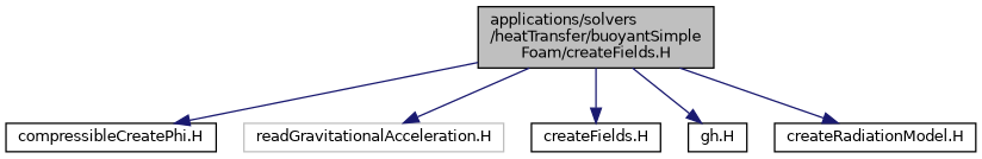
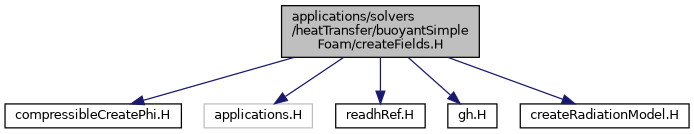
  digraph {
    node [color=black fontname=Helvetica fontsize=10 shape=record]
    edge [color=midnightblue fontname=Helvetica fontsize=10 labelfontname=Helvetica labelfontsize=10 style=solid]
    n1 [fillcolor=grey75 fontcolor=black height=0.2 label="applications/solvers\l/heatTransfer/buoyantSimple\lFoam/createFields.H" style=filled width=0.4]
    n2 [height=0.2 label="compressibleCreatePhi.H" width=0.4]
-   n3 [color=grey75 height=0.2 label="readGravitationalAcceleration.H" width=0.4]
-   n4 [height=0.2 label="createFields.H" width=0.4]
+   n3 [color=grey75 height=0.2 label="applications.H" width=0.4]
+   n4 [height=0.2 label="readhRef.H" width=0.4]
    n5 [height=0.2 label="gh.H" width=0.4]
    n6 [height=0.2 label="createRadiationModel.H" width=0.4]
    n1 -> n2
    n1 -> n3
    n1 -> n4
    n1 -> n5
    n1 -> n6
  }
